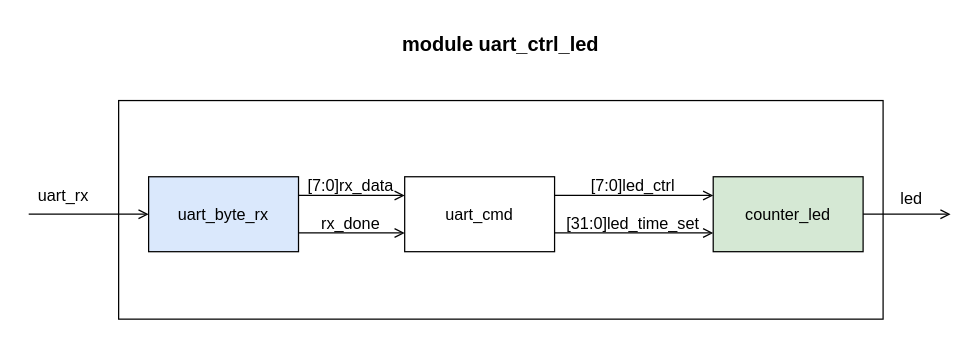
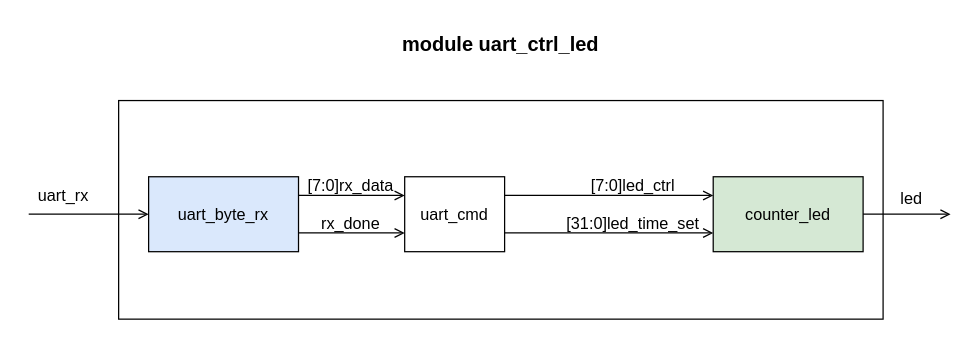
  <mxCell id="0" />
  <mxCell id="1" parent="0" />
  <mxCell id="2" value="" style="rounded=0;whiteSpace=wrap;html=1;fontSize=13;fontStyle=0" parent="1" vertex="1"><mxGeometry x="94" y="80" width="612" height="175" as="geometry" /></mxCell>
  <mxCell id="3" value="uart_byte_rx" style="rounded=0;whiteSpace=wrap;html=1;fontSize=13;fontStyle=0;fillColor=#dae8fc;" parent="1" vertex="1"><mxGeometry x="118" y="141" width="120" height="60" as="geometry" /></mxCell>
- <mxCell id="4" value="uart_cmd" style="rounded=0;whiteSpace=wrap;html=1;fontSize=13;fontStyle=0" parent="1" vertex="1"><mxGeometry x="323" y="141" width="120" height="60" as="geometry" /></mxCell>
+ <mxCell id="4" value="uart_cmd" style="rounded=0;whiteSpace=wrap;html=1;fontSize=13;fontStyle=0" parent="1" vertex="1"><mxGeometry x="323" y="141" width="80" height="60" as="geometry" /></mxCell>
  <mxCell id="5" value="counter_led" style="rounded=0;whiteSpace=wrap;html=1;fontSize=13;fontStyle=0;fillColor=#d5e8d4;" parent="1" vertex="1"><mxGeometry x="570" y="141" width="120" height="60" as="geometry" /></mxCell>
  <mxCell id="6" value="" style="endArrow=open;html=1;exitX=1;exitY=0.25;exitDx=0;exitDy=0;entryX=0;entryY=0.25;entryDx=0;entryDy=0;strokeWidth=1;sketch=0;startArrow=none;startFill=0;endFill=0;fontSize=13;fontStyle=0" parent="1" source="3" target="4" edge="1"><mxGeometry width="50" height="50" relative="1" as="geometry"><mxPoint x="232" y="121" as="sourcePoint" /><mxPoint x="293" y="156" as="targetPoint" /></mxGeometry></mxCell>
  <mxCell id="7" value="[7:0]rx_data" style="text;html=1;strokeColor=none;fillColor=none;align=center;verticalAlign=middle;whiteSpace=wrap;rounded=0;fontSize=13;fontStyle=0" parent="1" vertex="1"><mxGeometry x="250" y="133" width="60" height="30" as="geometry" /></mxCell>
  <mxCell id="8" value="" style="endArrow=open;html=1;exitX=1;exitY=0.75;exitDx=0;exitDy=0;entryX=0;entryY=0.75;entryDx=0;entryDy=0;endFill=0;fontSize=13;fontStyle=0" parent="1" source="3" target="4" edge="1"><mxGeometry width="50" height="50" relative="1" as="geometry"><mxPoint x="251" y="253" as="sourcePoint" /><mxPoint x="301" y="203" as="targetPoint" /></mxGeometry></mxCell>
  <mxCell id="9" value="rx_done" style="text;html=1;strokeColor=none;fillColor=none;align=center;verticalAlign=middle;whiteSpace=wrap;rounded=0;fontSize=13;fontStyle=0" parent="1" vertex="1"><mxGeometry x="250" y="163" width="60" height="30" as="geometry" /></mxCell>
  <mxCell id="10" value="" style="endArrow=open;html=1;sketch=0;strokeWidth=1;exitX=1;exitY=0.25;exitDx=0;exitDy=0;entryX=0;entryY=0.25;entryDx=0;entryDy=0;endFill=0;fontSize=13;fontStyle=0" parent="1" source="4" target="5" edge="1"><mxGeometry width="50" height="50" relative="1" as="geometry"><mxPoint x="451" y="135" as="sourcePoint" /><mxPoint x="501" y="85" as="targetPoint" /></mxGeometry></mxCell>
  <mxCell id="11" value="" style="endArrow=open;html=1;sketch=0;strokeWidth=1;exitX=1;exitY=0.75;exitDx=0;exitDy=0;entryX=0;entryY=0.75;entryDx=0;entryDy=0;endFill=0;fontSize=13;fontStyle=0" parent="1" source="4" target="5" edge="1"><mxGeometry width="50" height="50" relative="1" as="geometry"><mxPoint x="466" y="268" as="sourcePoint" /><mxPoint x="516" y="218" as="targetPoint" /></mxGeometry></mxCell>
  <mxCell id="12" value="[7:0]led_ctrl" style="text;html=1;strokeColor=none;fillColor=none;align=center;verticalAlign=middle;whiteSpace=wrap;rounded=0;fontSize=13;fontStyle=0" parent="1" vertex="1"><mxGeometry x="476" y="133" width="60" height="30" as="geometry" /></mxCell>
  <mxCell id="13" value="[31:0]led_time_set" style="text;html=1;strokeColor=none;fillColor=none;align=center;verticalAlign=middle;whiteSpace=wrap;rounded=0;fontSize=13;fontStyle=0" parent="1" vertex="1"><mxGeometry x="476" y="163" width="60" height="30" as="geometry" /></mxCell>
  <mxCell id="14" value="" style="endArrow=open;html=1;sketch=0;strokeWidth=1;entryX=0;entryY=0.5;entryDx=0;entryDy=0;endFill=0;fontSize=13;fontStyle=0" parent="1" target="3" edge="1"><mxGeometry width="50" height="50" relative="1" as="geometry"><mxPoint x="22" y="171" as="sourcePoint" /><mxPoint x="72" y="160" as="targetPoint" /></mxGeometry></mxCell>
  <mxCell id="15" value="" style="endArrow=open;html=1;sketch=0;strokeWidth=1;exitX=1;exitY=0.5;exitDx=0;exitDy=0;endFill=0;fontSize=13;fontStyle=0" parent="1" source="5" edge="1"><mxGeometry width="50" height="50" relative="1" as="geometry"><mxPoint x="710" y="185" as="sourcePoint" /><mxPoint x="760" y="171" as="targetPoint" /></mxGeometry></mxCell>
  <mxCell id="16" value="uart_rx" style="text;html=1;strokeColor=none;fillColor=none;align=center;verticalAlign=middle;whiteSpace=wrap;rounded=0;fontSize=13;fontStyle=0" parent="1" vertex="1"><mxGeometry x="20" y="141" width="60" height="30" as="geometry" /></mxCell>
  <mxCell id="17" value="led" style="text;html=1;strokeColor=none;fillColor=none;align=center;verticalAlign=middle;whiteSpace=wrap;rounded=0;fontSize=13;fontStyle=0" parent="1" vertex="1"><mxGeometry x="699" y="143" width="60" height="30" as="geometry" /></mxCell>
  <mxCell id="18" value="&lt;font style=&quot;font-size: 16px&quot;&gt;&lt;b&gt;module uart_ctrl_led&lt;/b&gt;&lt;/font&gt;" style="text;html=1;strokeColor=none;fillColor=none;align=center;verticalAlign=middle;whiteSpace=wrap;rounded=0;fontSize=13;" parent="1" vertex="1"><mxGeometry x="307" y="20" width="186" height="30" as="geometry" /></mxCell>
